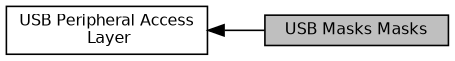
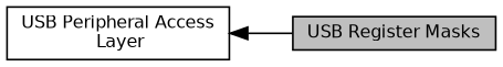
  digraph {
    rankdir=LR
    node [color=black fontname=Helvetica fontsize=10 shape=box style=filled]
    n1 [fillcolor=white height=0.2 label="USB Peripheral Access\l Layer" width=0.4]
-   n2 [fillcolor=grey75 fontcolor=black height=0.2 label="USB Masks Masks" width=0.4]
+   n2 [fillcolor=grey75 fontcolor=black height=0.2 label="USB Register Masks" width=0.4]
    n1 -> n2 [dir=back fontname=Helvetica fontsize=10 labelfontname=Helvetica labelfontsize=10 shape=plaintext style=solid]
  }
